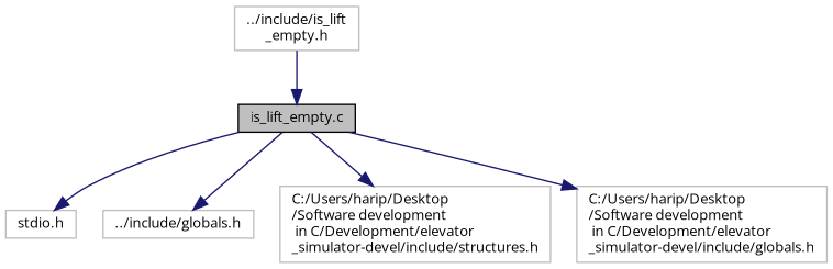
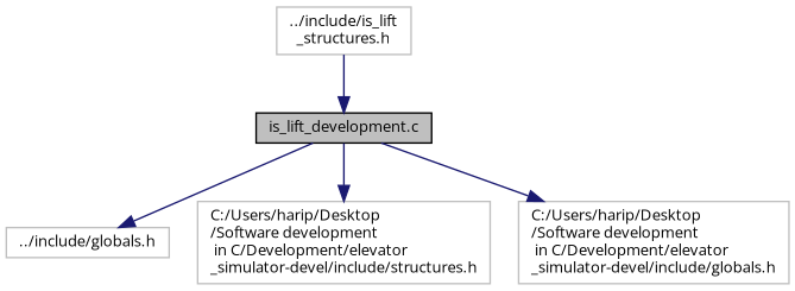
  digraph {
    fontname="Open Sans"
    node [color=grey75 fillcolor=white fontname="Open Sans" fontsize=10 shape=record style=filled]
    edge [color=midnightblue fontname="Open Sans" fontsize=10 labelfontname=Helvetica labelfontsize=10 style=solid]
-   n1 [color=black fillcolor=grey75 fontcolor=black height=0.2 label="is_lift_empty.c" width=0.4]
-   n2 [height=0.2 label="stdio.h" width=0.4]
+   n1 [color=black fillcolor=grey75 fontcolor=black height=0.2 label="is_lift_development.c" width=0.4]
    n3 [height=0.2 label="../include/globals.h" width=0.4]
    n4 [height=0.2 label="C:/Users/harip/Desktop\l/Software development\l in C/Development/elevator\l_simulator-devel/include/structures.h" width=0.4]
    n5 [height=0.2 label="C:/Users/harip/Desktop\l/Software development\l in C/Development/elevator\l_simulator-devel/include/globals.h" width=0.4]
-   n6 [height=0.2 label="../include/is_lift\l_empty.h" width=0.4]
-   n1 -> n2
+   n6 [height=0.2 label="../include/is_lift\l_structures.h" width=0.4]
    n1 -> n3
    n1 -> n4
    n1 -> n5
    n6 -> n1
  }
